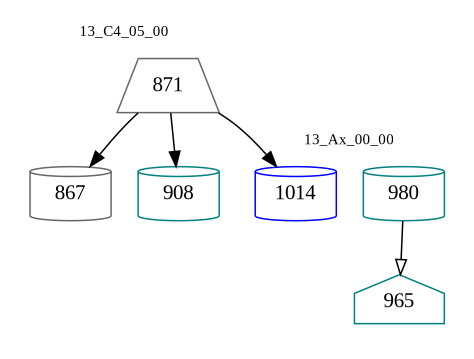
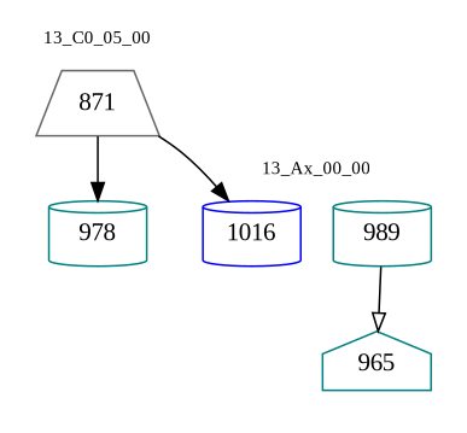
  digraph {
    fontname="Liberation Serif"
    node [color=teal fontname="Liberation Serif" shape=cylinder]
    edge [arrowhead=normal color=black fontname="Liberation Serif"]
-   n1 [label=980]
+   n1 [label=989]
    n2 [label=965 shape=house]
-   n3 [color=blue label=1014]
+   n3 [color=blue label=1016]
    n4 [color=gray40 label=871 shape=trapezium]
-   n5 [color=gray40 label=867]
-   n6 [label=908]
+   n6 [label=978]
    subgraph cluster_1 {
      color=white
      fontsize=10
      label="13_Ax_00_00"
      n1
      n2
      n3
    }
    subgraph cluster_2 {
      color=white
      fontsize=10
-     label="13_C4_05_00"
+     label="13_C0_05_00"
      n4
-     n5
      n6
    }
    n1 -> n2 [arrowhead=onormal]
    n4 -> n3
-   n4 -> n5
    n4 -> n6
  }
